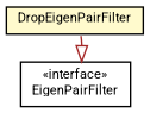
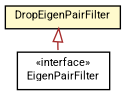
  digraph {
    nodesep=0.15
    rankdir=TB
    ranksep=0.25
    node [fontcolor=black fontname=Roboto fontsize=8 margin=0 shape=plaintext]
    n1 [height=0 label=<<table title="de.lmu.ifi.dbs.elki.math.linearalgebra.pca.filter.DropEigenPairFilter" border="0" cellborder="1" cellspacing="0" cellpadding="2" bgcolor="lemonChiffon" href="DropEigenPairFilter.html" target="_parent"> 		<tr><td><table border="0" cellspacing="0" cellpadding="1"> 		<tr><td align="center" balign="center"> <font face="Roboto">DropEigenPairFilter</font> </td></tr> 		</table></td></tr> 		</table>> width=0]
    n2 [height=0 label=<<table title="de.lmu.ifi.dbs.elki.math.linearalgebra.pca.filter.EigenPairFilter" border="0" cellborder="1" cellspacing="0" cellpadding="2" href="EigenPairFilter.html" target="_parent"> 		<tr><td><table border="0" cellspacing="0" cellpadding="1"> 		<tr><td align="center" balign="center"> &#171;interface&#187; </td></tr> 		<tr><td align="center" balign="center"> <font face="Roboto">EigenPairFilter</font> </td></tr> 		</table></td></tr> 		</table>> width=0]
-   n2 -> n1 [arrowtail=empty color=brown dir=back fontname=Roboto fontsize=7 labelfontname=Roboto labelfontsize=7 style=dashed weight=9]
+   n1 -> n2 [arrowtail=empty color=brown dir=back fontname=Roboto fontsize=7 labelfontname=Roboto labelfontsize=7 style=dashed weight=9]
  }
